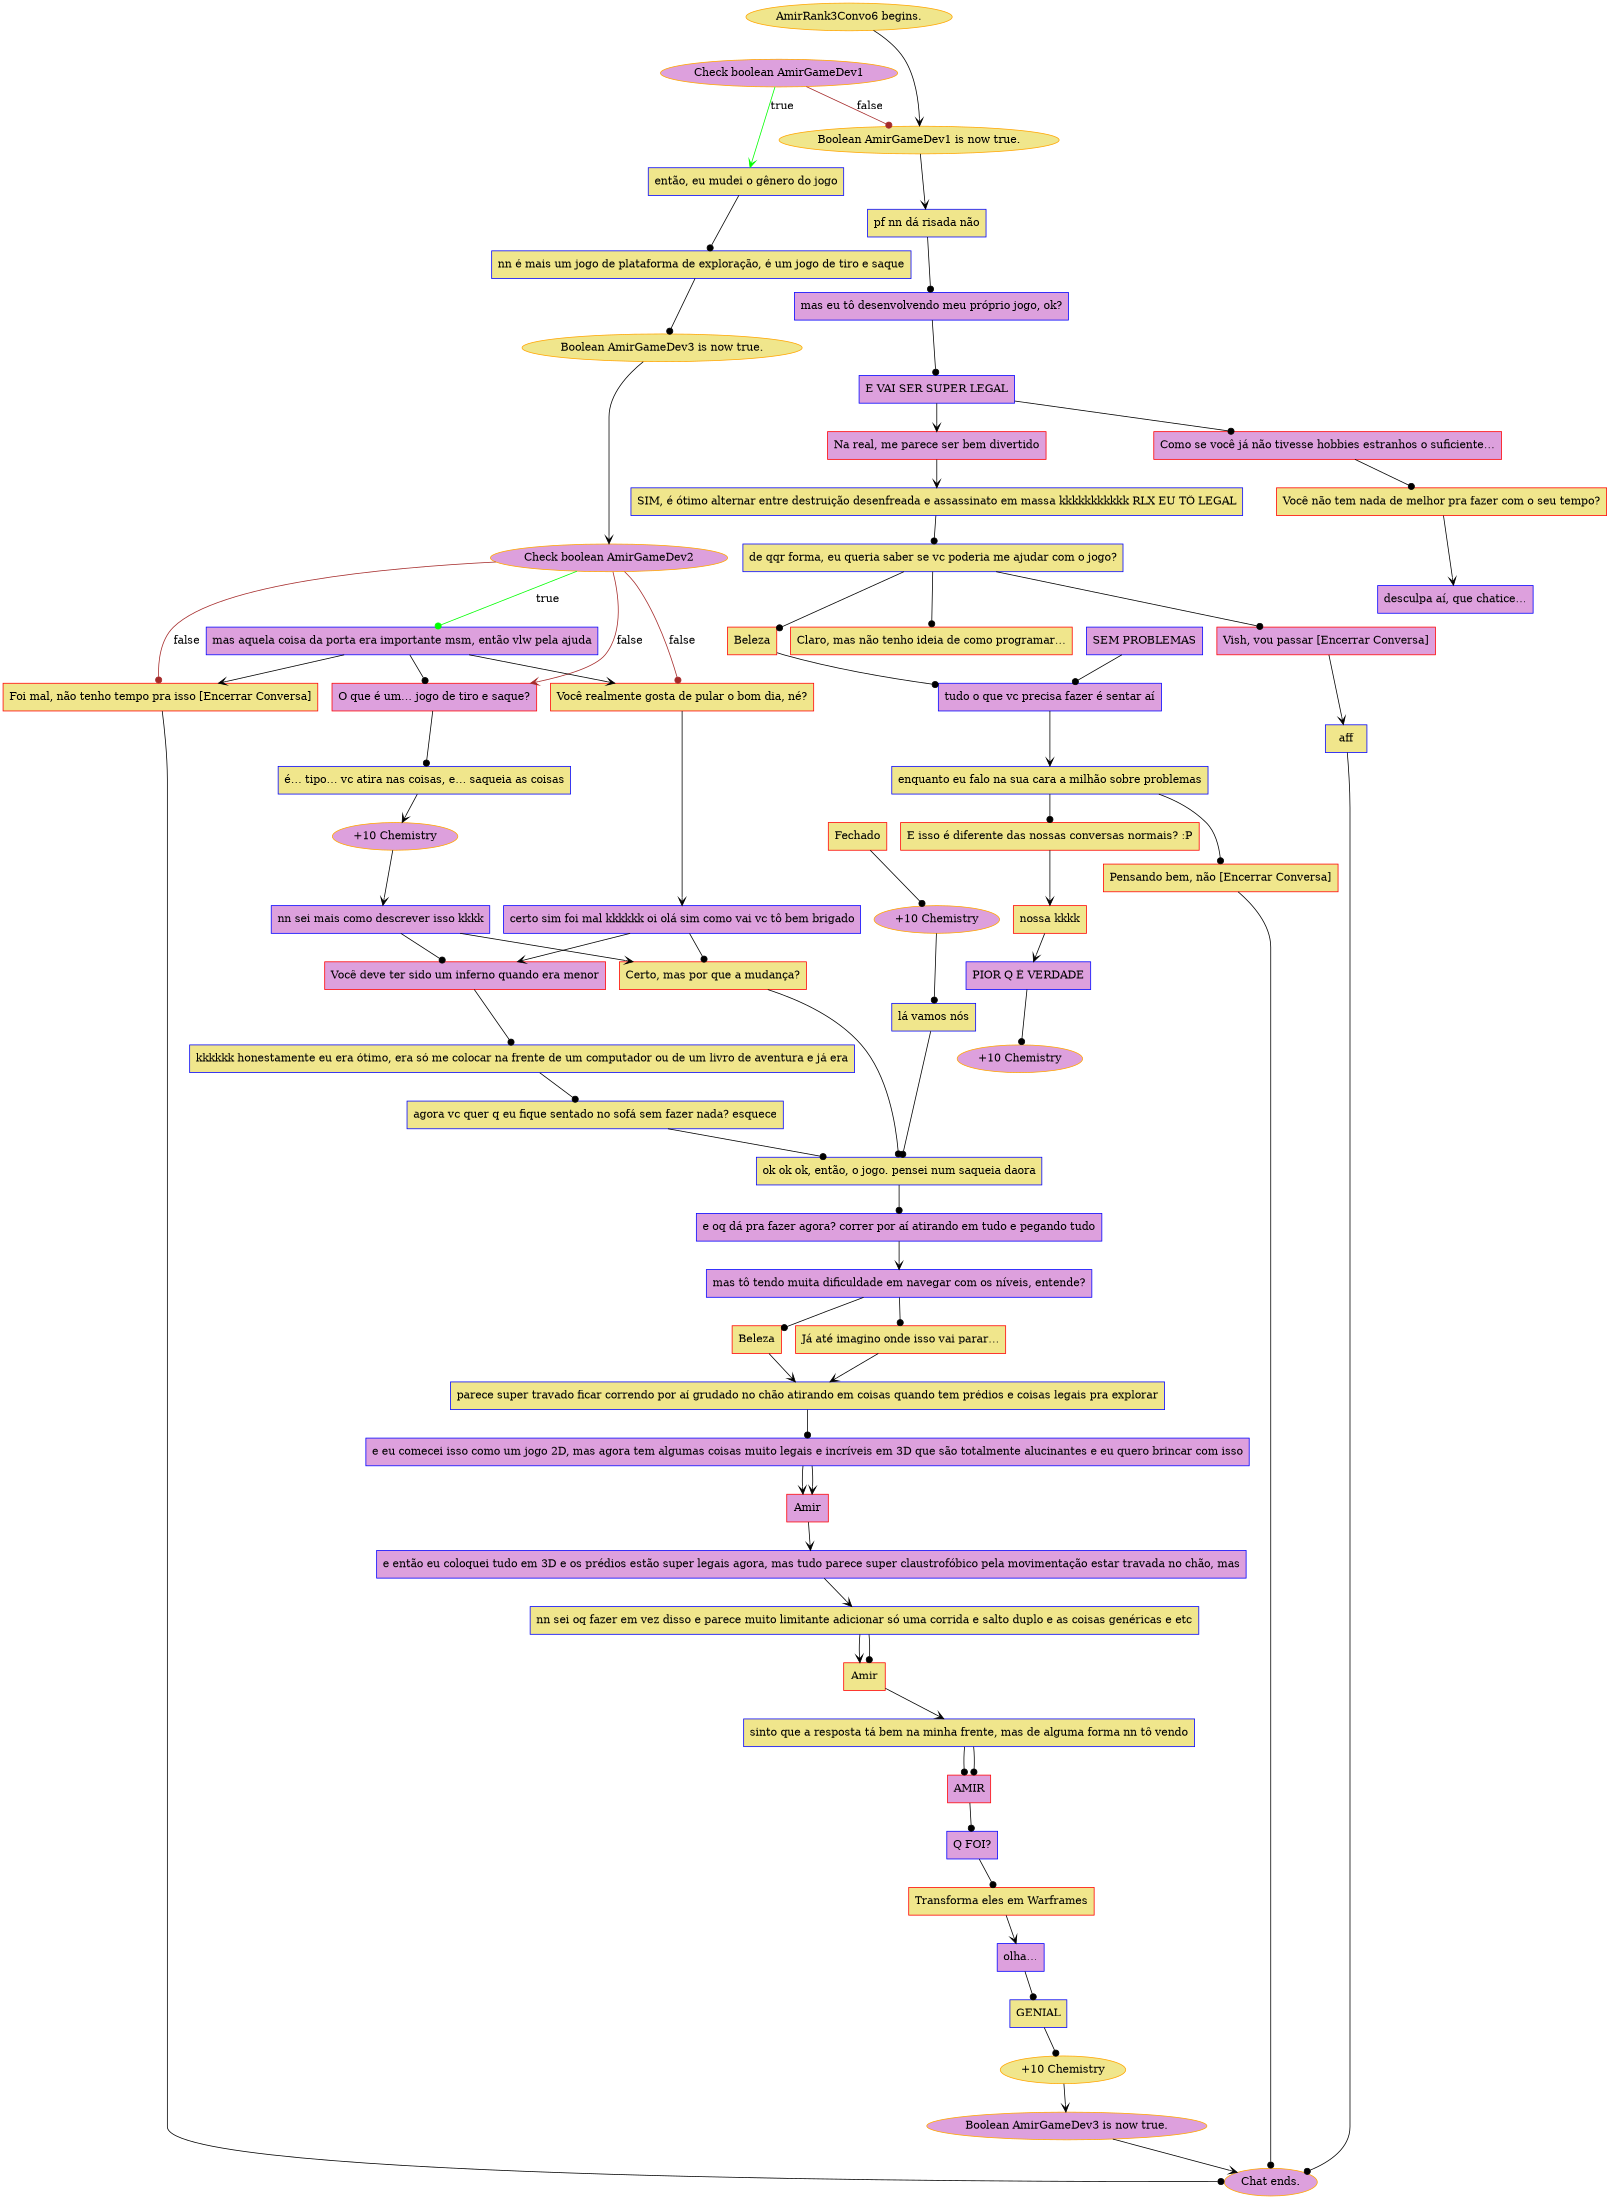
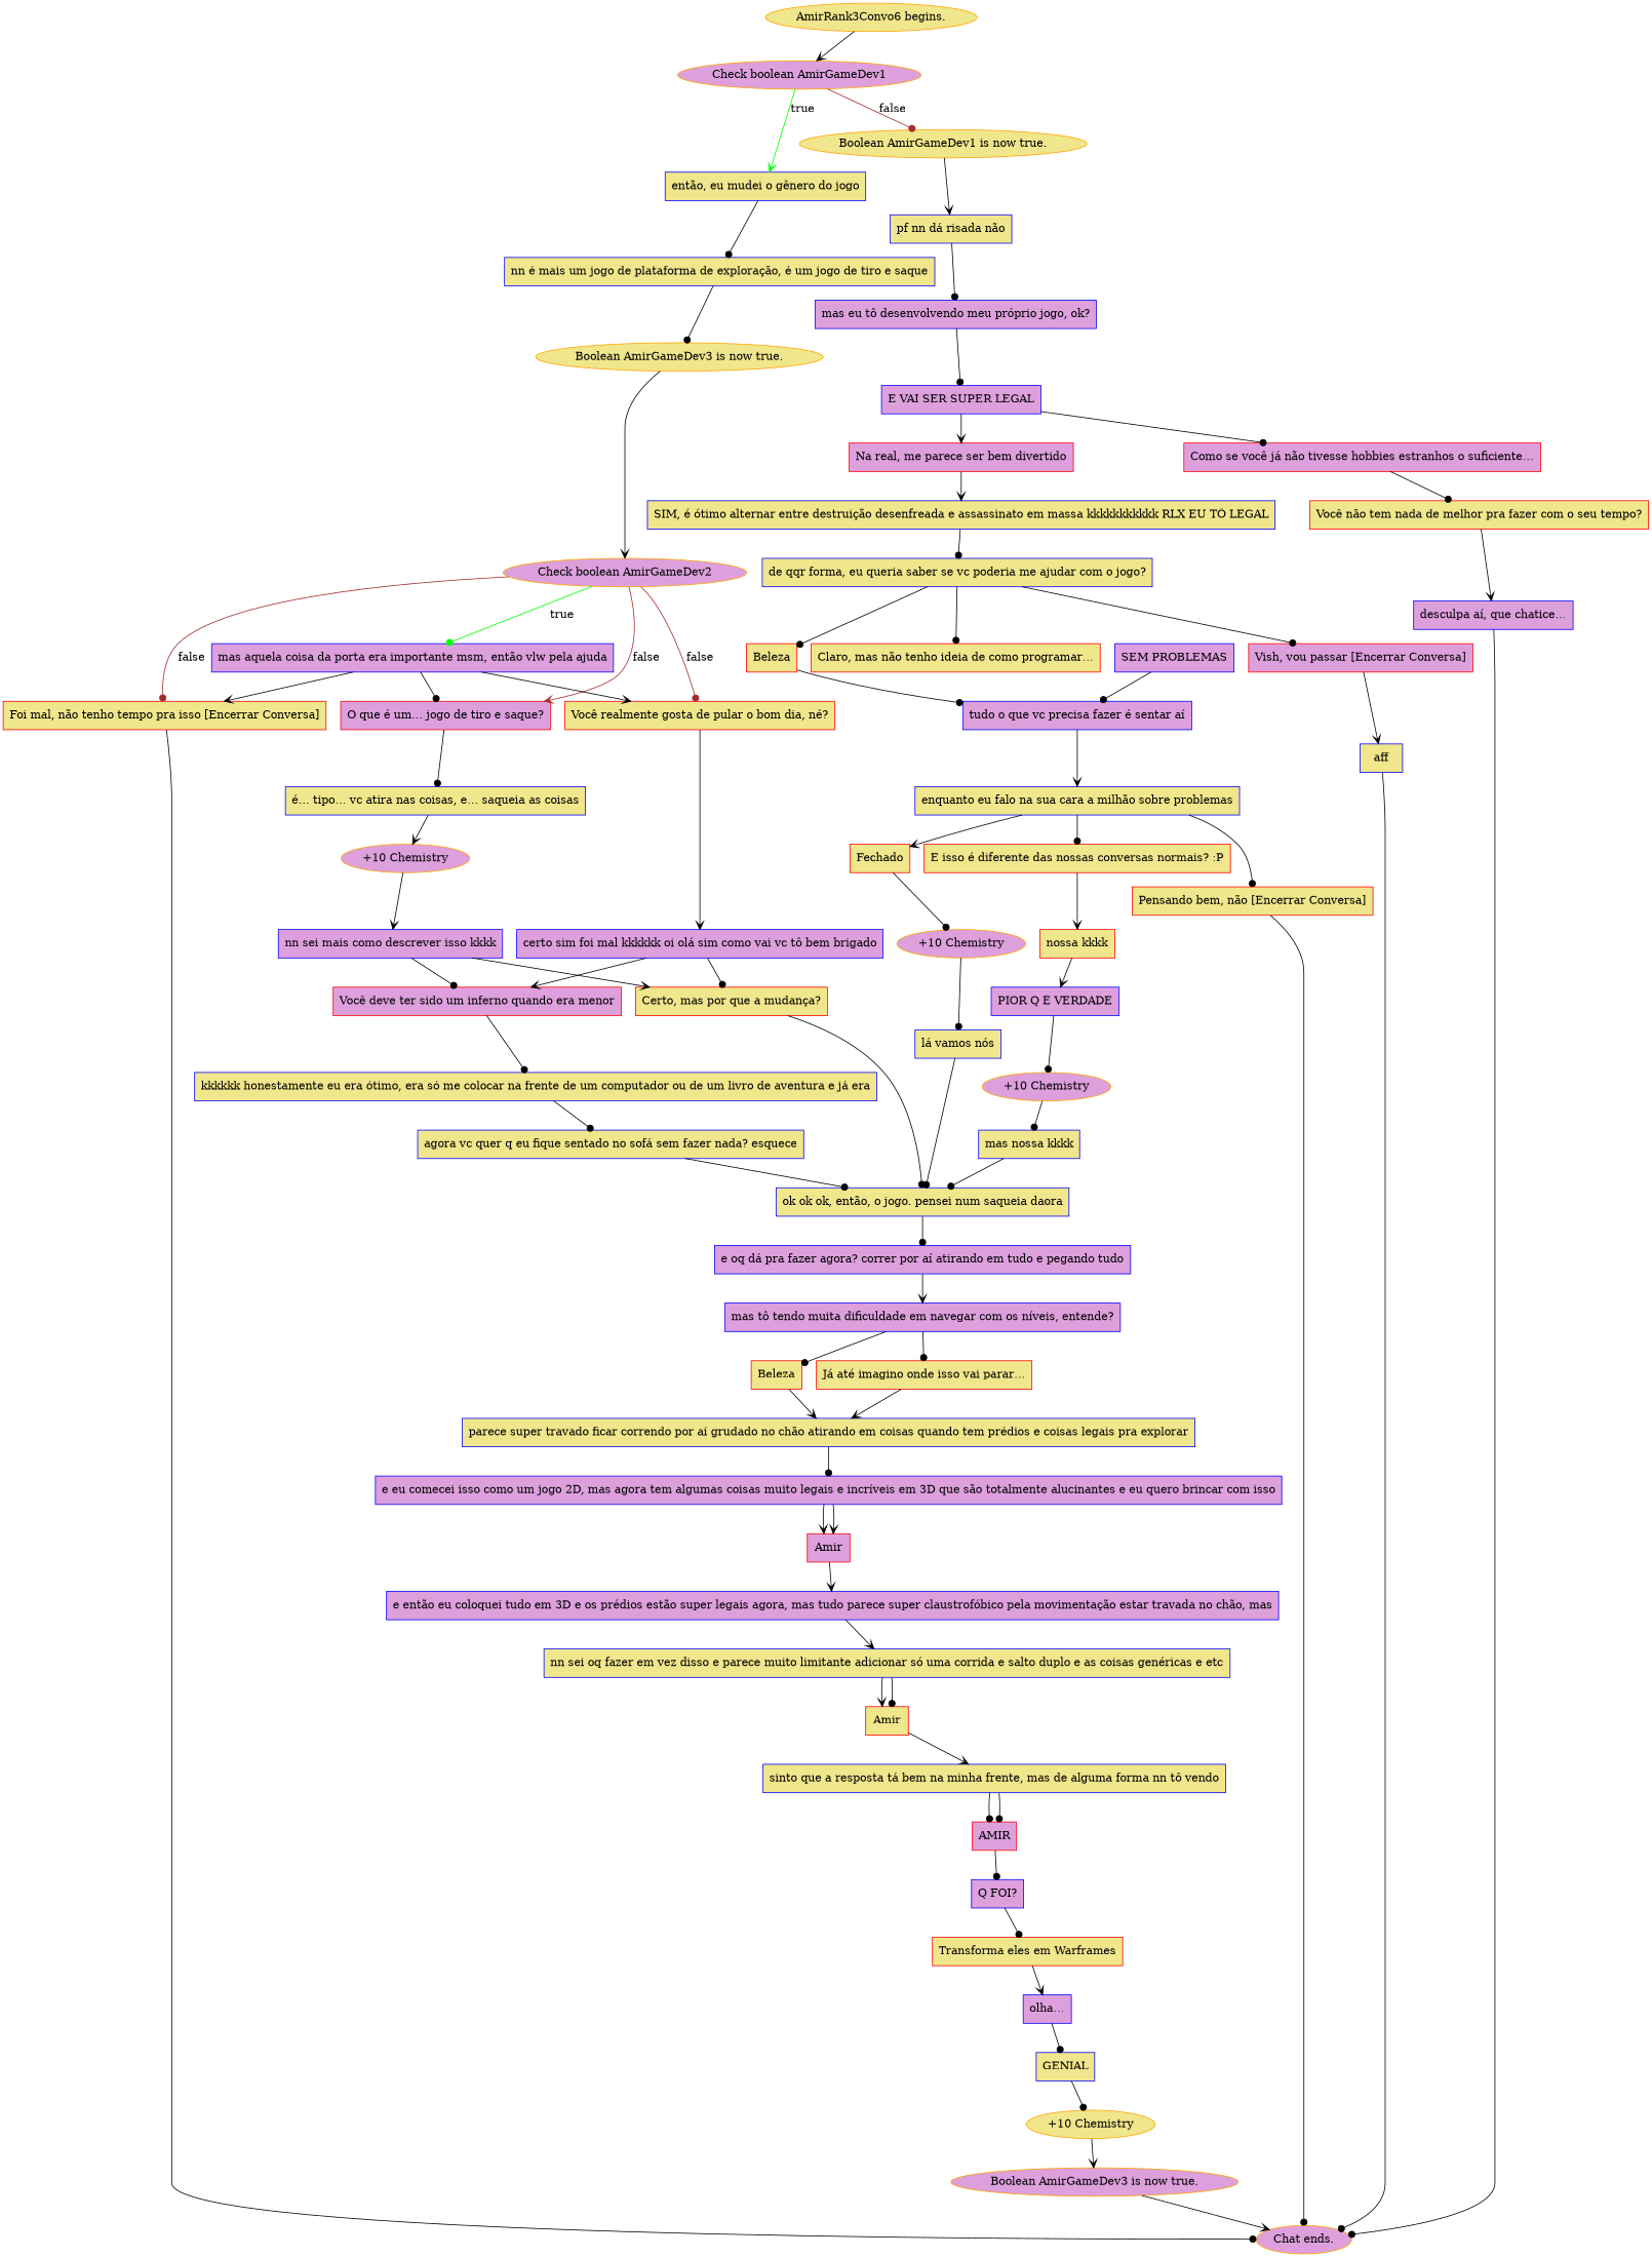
  digraph {
    node [color=blue fillcolor=khaki style=filled shape=box]
    edge [arrowhead=dot]
    "AmirRank3Convo6 begins." [color=orange shape=""]
    n2 [color=orange fillcolor=plum label="Check boolean AmirGameDev1" shape=""]
    n3 [label="então, eu mudei o gênero do jogo"]
    n4 [color=orange label="Boolean AmirGameDev1 is now true." shape=""]
    n5 [label="nn é mais um jogo de plataforma de exploração, é um jogo de tiro e saque"]
    n6 [label="pf nn dá risada não"]
    n7 [color=orange label="Boolean AmirGameDev3 is now true." shape=""]
    n8 [fillcolor=plum label="mas eu tô desenvolvendo meu próprio jogo, ok?"]
    n9 [color=orange fillcolor=plum label="Check boolean AmirGameDev2" shape=""]
    n10 [fillcolor=plum label="E VAI SER SUPER LEGAL"]
    n11 [fillcolor=plum label="mas aquela coisa da porta era importante msm, então vlw pela ajuda"]
    n12 [color=red label="Foi mal, não tenho tempo pra isso [Encerrar Conversa]"]
    n13 [color=red fillcolor=plum label="O que é um… jogo de tiro e saque?"]
    n14 [color=red label="Você realmente gosta de pular o bom dia, né?"]
    n15 [color=red fillcolor=plum label="Na real, me parece ser bem divertido"]
    n16 [color=red fillcolor=plum label="Como se você já não tivesse hobbies estranhos o suficiente…"]
    "Chat ends." [color=orange fillcolor=plum shape=""]
    n18 [label="é… tipo… vc atira nas coisas, e… saqueia as coisas"]
    n19 [fillcolor=plum label="certo sim foi mal kkkkkk oi olá sim como vai vc tô bem brigado"]
    n20 [label="SIM, é ótimo alternar entre destruição desenfreada e assassinato em massa kkkkkkkkkkk RLX EU TÔ LEGAL"]
    n21 [color=red label="Você não tem nada de melhor pra fazer com o seu tempo?"]
    n22 [color=orange fillcolor=plum label="+10 Chemistry" shape=""]
    n23 [color=red fillcolor=plum label="Você deve ter sido um inferno quando era menor"]
    n24 [color=red label="Certo, mas por que a mudança?"]
    n25 [label="de qqr forma, eu queria saber se vc poderia me ajudar com o jogo?"]
    n26 [fillcolor=plum label="desculpa aí, que chatice…"]
    n27 [fillcolor=plum label="nn sei mais como descrever isso kkkk"]
    n28 [label="kkkkkk honestamente eu era ótimo, era só me colocar na frente de um computador ou de um livro de aventura e já era"]
    n29 [label="ok ok ok, então, o jogo. pensei num saqueia daora"]
    n30 [color=red label="Claro, mas não tenho ideia de como programar…"]
    n31 [color=red label=Beleza]
    n32 [color=red fillcolor=plum label="Vish, vou passar [Encerrar Conversa]"]
    n33 [label="agora vc quer q eu fique sentado no sofá sem fazer nada? esquece"]
    n34 [fillcolor=plum label="e oq dá pra fazer agora? correr por aí atirando em tudo e pegando tudo"]
    n35 [fillcolor=plum label="tudo o que vc precisa fazer é sentar aí"]
    n36 [label=aff]
    n37 [fillcolor=plum label="mas tô tendo muita dificuldade em navegar com os níveis, entende?"]
    n38 [fillcolor=plum label="SEM PROBLEMAS"]
    n39 [label="enquanto eu falo na sua cara a milhão sobre problemas"]
    n40 [color=red label=Beleza]
    n41 [color=red label="Já até imagino onde isso vai parar…"]
    n42 [color=red label="E isso é diferente das nossas conversas normais? :P"]
    n43 [color=red label=Fechado]
    n44 [color=red label="Pensando bem, não [Encerrar Conversa]"]
    n45 [label="parece super travado ficar correndo por aí grudado no chão atirando em coisas quando tem prédios e coisas legais pra explorar"]
    n46 [color=red label="nossa kkkk"]
    n47 [color=orange fillcolor=plum label="+10 Chemistry" shape=""]
    n48 [fillcolor=plum label="e eu comecei isso como um jogo 2D, mas agora tem algumas coisas muito legais e incríveis em 3D que são totalmente alucinantes e eu quero brincar com isso"]
    n49 [fillcolor=plum label="PIOR Q É VERDADE"]
    n50 [label="lá vamos nós"]
    n51 [color=red fillcolor=plum label=Amir]
    n52 [color=orange fillcolor=plum label="+10 Chemistry" shape=""]
    n53 [fillcolor=plum label="e então eu coloquei tudo em 3D e os prédios estão super legais agora, mas tudo parece super claustrofóbico pela movimentação estar travada no chão, mas"]
+   n54 [label="mas nossa kkkk"]
    n55 [label="nn sei oq fazer em vez disso e parece muito limitante adicionar só uma corrida e salto duplo e as coisas genéricas e etc"]
    n56 [color=red label=Amir]
    n57 [label="sinto que a resposta tá bem na minha frente, mas de alguma forma nn tô vendo"]
    n58 [color=red fillcolor=plum label=AMIR]
    n59 [fillcolor=plum label="Q FOI?"]
    n60 [color=red label="Transforma eles em Warframes"]
    n61 [fillcolor=plum label="olha…"]
    n62 [label=GENIAL]
    n63 [color=orange label="+10 Chemistry" shape=""]
    n64 [color=orange fillcolor=plum label="Boolean AmirGameDev3 is now true." shape=""]
-   "AmirRank3Convo6 begins." -> n4 [arrowhead=vee]
+   "AmirRank3Convo6 begins." -> n2 [arrowhead=vee]
    n2 -> n3 [arrowhead=vee color=green label=true]
    n2 -> n4 [color=brown label=false]
    n3 -> n5
    n4 -> n6 [arrowhead=vee]
    n5 -> n7
    n6 -> n8
    n7 -> n9 [arrowhead=vee]
    n8 -> n10
    n9 -> n11 [color=green label=true]
    n9 -> n12 [color=brown label=false]
    n9 -> n13 [arrowhead=vee color=brown label=false]
    n9 -> n14 [color=brown label=false]
    n10 -> n15 [arrowhead=vee]
    n10 -> n16
    n11 -> n12 [arrowhead=vee]
    n11 -> n13
    n11 -> n14 [arrowhead=vee]
    n12 -> "Chat ends."
    n13 -> n18
    n14 -> n19 [arrowhead=vee]
    n15 -> n20 [arrowhead=vee]
    n16 -> n21
    n18 -> n22 [arrowhead=vee]
    n19 -> n23 [arrowhead=vee]
    n19 -> n24
    n20 -> n25
    n21 -> n26 [arrowhead=vee]
    n22 -> n27 [arrowhead=vee]
    n23 -> n28
    n24 -> n29
    n25 -> n30
    n25 -> n31
    n25 -> n32
+   n26 -> "Chat ends."
    n27 -> n23
    n27 -> n24 [arrowhead=vee]
    n28 -> n33
    n29 -> n34
    n31 -> n35
    n32 -> n36 [arrowhead=vee]
    n33 -> n29
    n34 -> n37 [arrowhead=vee]
    n35 -> n39 [arrowhead=vee]
    n36 -> "Chat ends."
    n37 -> n40
    n37 -> n41
    n38 -> n35
    n39 -> n42
+   n39 -> n43 [arrowhead=vee]
    n39 -> n44
    n40 -> n45 [arrowhead=vee]
    n41 -> n45 [arrowhead=vee]
    n42 -> n46 [arrowhead=vee]
    n43 -> n47
    n44 -> "Chat ends."
    n45 -> n48
    n46 -> n49 [arrowhead=vee]
    n47 -> n50
    n48 -> n51 [arrowhead=vee]
    n48 -> n51 [arrowhead=vee]
    n49 -> n52
    n50 -> n29
    n51 -> n53 [arrowhead=vee]
+   n52 -> n54
    n53 -> n55 [arrowhead=vee]
+   n54 -> n29
    n55 -> n56 [arrowhead=vee]
    n55 -> n56
    n56 -> n57 [arrowhead=vee]
    n57 -> n58
    n57 -> n58
    n58 -> n59
    n59 -> n60
    n60 -> n61 [arrowhead=vee]
    n61 -> n62
    n62 -> n63
    n63 -> n64 [arrowhead=vee]
    n64 -> "Chat ends." [arrowhead=vee]
  }
